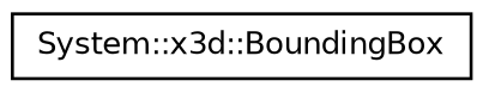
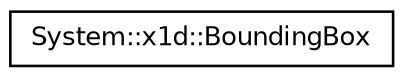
  digraph {
    rankdir=LR
-   n1 [color=black fillcolor=white fontname=Helvetica fontsize=10 height=0.2 label="System::x3d::BoundingBox" shape=record style=filled width=0.4]
+   n1 [color=black fillcolor=white fontname=Helvetica fontsize=10 height=0.2 label="System::x1d::BoundingBox" shape=record style=filled width=0.4]
  }
